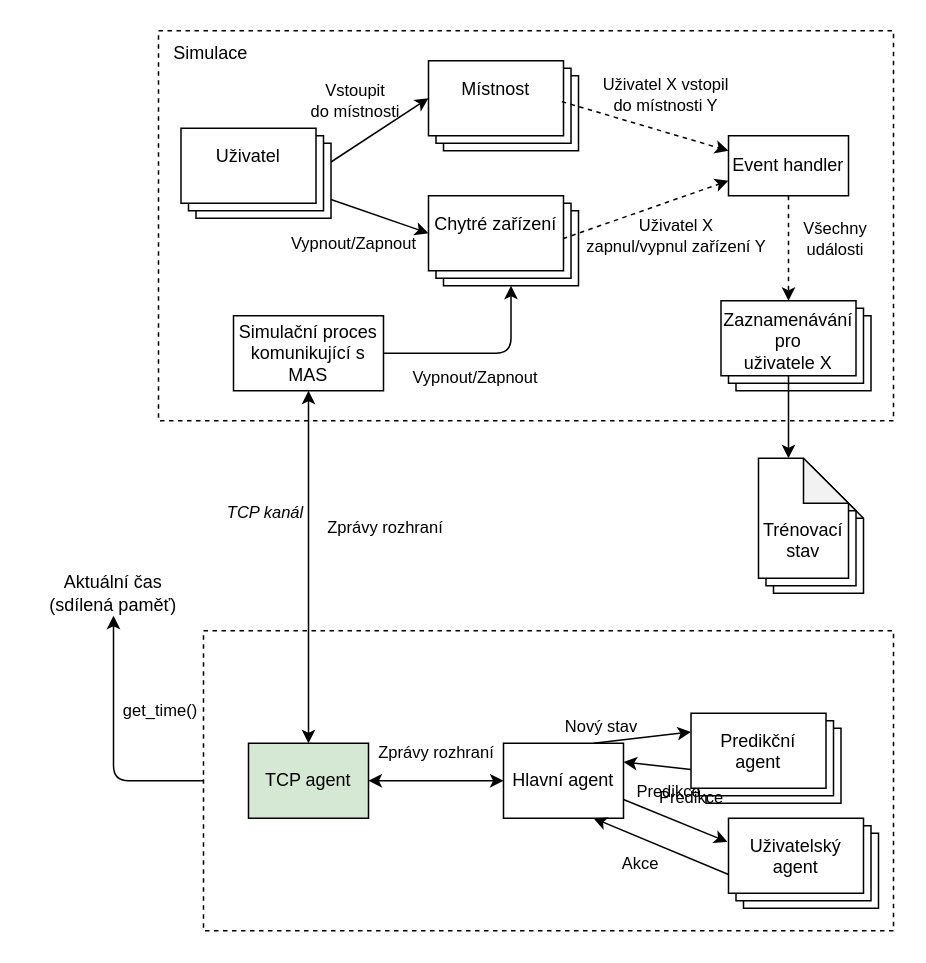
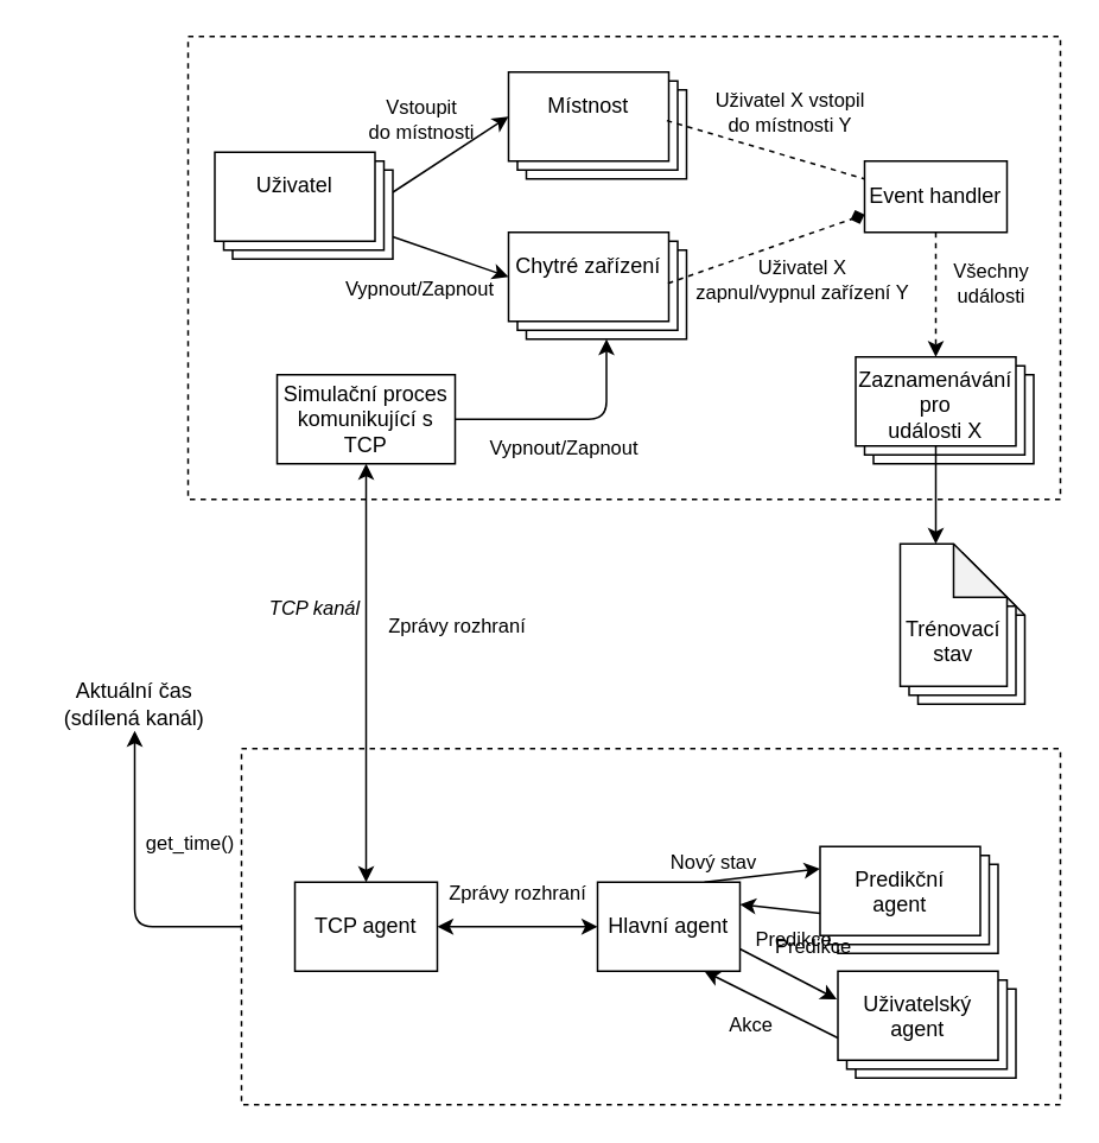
  <mxCell id="0" />
  <mxCell id="1" parent="0" />
  <mxCell id="2" value="" style="group" parent="1" vertex="1" connectable="0"><mxGeometry x="135" y="420" width="460" height="200" as="geometry" /></mxCell>
  <mxCell id="3" value="" style="rounded=0;whiteSpace=wrap;html=1;dashed=1;labelBackgroundColor=none;fillColor=none;" parent="2" vertex="1"><mxGeometry width="460.0" height="200" as="geometry" /></mxCell>
  <mxCell id="4" value="Predikční&lt;div&gt;agent&lt;/div&gt;" style="verticalLabelPosition=bottom;verticalAlign=top;html=1;shape=mxgraph.basic.layered_rect;dx=10;outlineConnect=0;whiteSpace=wrap;spacing=0;spacingTop=-53;spacingBottom=0;spacingRight=10;" vertex="1" parent="2"><mxGeometry x="325" y="55" width="100" height="60" as="geometry" /></mxCell>
  <mxCell id="5" value="Hlavní agent" style="rounded=0;whiteSpace=wrap;html=1;" parent="2" vertex="1"><mxGeometry x="200" y="75" width="80" height="50" as="geometry" /></mxCell>
  <mxCell id="6" style="edgeStyle=none;html=1;exitX=0;exitY=0;exitDx=0;exitDy=37.5;entryX=1;entryY=0.25;entryDx=0;entryDy=0;startArrow=none;startFill=0;endArrow=classic;endFill=1;exitPerimeter=0;" parent="2" source="4" target="5" edge="1"><mxGeometry relative="1" as="geometry"><mxPoint x="360" y="47.5" as="sourcePoint" /></mxGeometry></mxCell>
  <mxCell id="7" value="Predikce" style="edgeLabel;html=1;align=center;verticalAlign=middle;resizable=0;points=[];labelBackgroundColor=none;" parent="6" vertex="1" connectable="0"><mxGeometry x="-0.145" y="2" relative="1" as="geometry"><mxPoint x="4" y="14" as="offset" /></mxGeometry></mxCell>
  <mxCell id="8" style="edgeStyle=none;html=1;exitX=0.75;exitY=0;exitDx=0;exitDy=0;entryX=0;entryY=0;entryDx=0;entryDy=12.5;startArrow=none;startFill=0;endArrow=classic;endFill=1;entryPerimeter=0;" parent="2" source="5" target="4" edge="1"><mxGeometry relative="1" as="geometry"><mxPoint x="360" y="22.5" as="targetPoint" /></mxGeometry></mxCell>
  <mxCell id="9" value="Nový stav" style="edgeLabel;html=1;align=center;verticalAlign=middle;resizable=0;points=[];labelBackgroundColor=none;" parent="8" vertex="1" connectable="0"><mxGeometry x="0.261" y="1" relative="1" as="geometry"><mxPoint x="-36" y="-6" as="offset" /></mxGeometry></mxCell>
- <mxCell id="10" value="Uživatelský&lt;div&gt;agent&lt;/div&gt;" style="verticalLabelPosition=bottom;verticalAlign=top;html=1;shape=mxgraph.basic.layered_rect;dx=10;outlineConnect=0;whiteSpace=wrap;spacing=0;spacingTop=-53;spacingBottom=0;spacingRight=10;" vertex="1" parent="2"><mxGeometry x="350" y="125.0" width="100" height="60" as="geometry" /></mxCell>
+ <mxCell id="10" value="Uživatelský&lt;div&gt;agent&lt;/div&gt;" style="verticalLabelPosition=bottom;verticalAlign=top;html=1;shape=mxgraph.basic.layered_rect;dx=10;outlineConnect=0;whiteSpace=wrap;spacing=0;spacingTop=-53;spacingBottom=0;spacingRight=10;" vertex="1" parent="2"><mxGeometry x="335" y="125.0" width="100" height="60" as="geometry" /></mxCell>
  <mxCell id="11" style="edgeStyle=none;html=1;exitX=1;exitY=0.75;exitDx=0;exitDy=0;entryX=-0.006;entryY=0.263;entryDx=0;entryDy=0;startArrow=none;startFill=0;endArrow=classic;endFill=1;entryPerimeter=0;" parent="2" source="5" target="10" edge="1"><mxGeometry relative="1" as="geometry"><mxPoint x="290" y="200" as="sourcePoint" /><mxPoint x="360" y="142.5" as="targetPoint" /></mxGeometry></mxCell>
  <mxCell id="12" value="Predikce" style="edgeLabel;html=1;align=center;verticalAlign=middle;resizable=0;points=[];labelBackgroundColor=none;" parent="11" vertex="1" connectable="0"><mxGeometry x="-0.355" y="1" relative="1" as="geometry"><mxPoint x="22" y="-10" as="offset" /></mxGeometry></mxCell>
  <mxCell id="13" style="edgeStyle=none;html=1;exitX=0;exitY=0;exitDx=0;exitDy=37.5;entryX=0.75;entryY=1;entryDx=0;entryDy=0;startArrow=none;startFill=0;endArrow=classic;endFill=1;exitPerimeter=0;" parent="2" source="10" target="5" edge="1"><mxGeometry relative="1" as="geometry"><mxPoint x="321.04" y="199.7" as="targetPoint" /><mxPoint x="360" y="167.5" as="sourcePoint" /></mxGeometry></mxCell>
  <mxCell id="14" value="Akce" style="edgeLabel;html=1;align=center;verticalAlign=middle;resizable=0;points=[];labelBackgroundColor=none;" parent="13" vertex="1" connectable="0"><mxGeometry x="0.228" y="-2" relative="1" as="geometry"><mxPoint x="-5" y="17" as="offset" /></mxGeometry></mxCell>
  <mxCell id="15" style="edgeStyle=none;html=1;exitX=0.5;exitY=1;exitDx=0;exitDy=0;endArrow=classic;endFill=1;startArrow=classic;startFill=1;entryX=0.5;entryY=0;entryDx=0;entryDy=0;" parent="1" source="46" target="20" edge="1"><mxGeometry relative="1" as="geometry"><mxPoint x="145" y="550" as="targetPoint" /><mxPoint x="765" y="150" as="sourcePoint" /></mxGeometry></mxCell>
  <mxCell id="16" value="&lt;i&gt;TCP kanál&lt;/i&gt;" style="edgeLabel;html=1;align=center;verticalAlign=middle;resizable=0;points=[];labelBackgroundColor=none;" parent="15" vertex="1" connectable="0"><mxGeometry x="-0.232" y="-2" relative="1" as="geometry"><mxPoint x="-28" y="-10" as="offset" /></mxGeometry></mxCell>
  <mxCell id="17" value="Zprávy rozhraní" style="edgeLabel;html=1;align=center;verticalAlign=middle;resizable=0;points=[];labelBackgroundColor=none;" parent="15" vertex="1" connectable="0"><mxGeometry x="-0.101" relative="1" as="geometry"><mxPoint x="50" y="-16" as="offset" /></mxGeometry></mxCell>
  <mxCell id="18" style="edgeStyle=none;html=1;exitX=1;exitY=0.5;exitDx=0;exitDy=0;entryX=0;entryY=0.5;entryDx=0;entryDy=0;startArrow=classic;startFill=1;endArrow=classic;endFill=1;" parent="1" source="20" target="5" edge="1"><mxGeometry relative="1" as="geometry" /></mxCell>
  <mxCell id="19" value="Zprávy rozhraní" style="edgeLabel;html=1;align=center;verticalAlign=middle;resizable=0;points=[];labelBackgroundColor=none;" parent="18" vertex="1" connectable="0"><mxGeometry x="0.204" relative="1" as="geometry"><mxPoint x="-10" y="-20" as="offset" /></mxGeometry></mxCell>
- <mxCell id="20" value="TCP agent" style="rounded=0;whiteSpace=wrap;html=1;fillColor=#d5e8d4;" parent="1" vertex="1"><mxGeometry x="165" y="495" width="80" height="50" as="geometry" /></mxCell>
+ <mxCell id="20" value="TCP agent" style="rounded=0;whiteSpace=wrap;html=1;" parent="1" vertex="1"><mxGeometry x="165" y="495" width="80" height="50" as="geometry" /></mxCell>
  <mxCell id="21" style="edgeStyle=none;html=1;entryX=0;entryY=0.5;entryDx=0;entryDy=0;startArrow=classic;startFill=1;endArrow=none;endFill=0;" parent="1" source="23" target="3" edge="1"><mxGeometry relative="1" as="geometry"><Array as="points"><mxPoint x="75" y="520" /></Array></mxGeometry></mxCell>
  <mxCell id="22" value="get_time()" style="edgeLabel;html=1;align=center;verticalAlign=middle;resizable=0;points=[];labelBackgroundColor=none;" parent="21" vertex="1" connectable="0"><mxGeometry x="-0.109" y="1" relative="1" as="geometry"><mxPoint x="29" y="-14" as="offset" /></mxGeometry></mxCell>
- <mxCell id="23" value="Aktuální čas&lt;br&gt;(sdílená paměť)" style="text;html=1;strokeColor=none;fillColor=none;align=center;verticalAlign=middle;whiteSpace=wrap;rounded=0;dashed=1;labelBackgroundColor=none;" parent="1" vertex="1"><mxGeometry x="20" y="380" width="110" height="30" as="geometry" /></mxCell>
+ <mxCell id="23" value="Aktuální čas&lt;br&gt;(sdílená kanál)" style="text;html=1;strokeColor=none;fillColor=none;align=center;verticalAlign=middle;whiteSpace=wrap;rounded=0;dashed=1;labelBackgroundColor=none;" parent="1" vertex="1"><mxGeometry x="20" y="380" width="110" height="30" as="geometry" /></mxCell>
  <mxCell id="24" value="" style="rounded=0;whiteSpace=wrap;html=1;dashed=1;labelBackgroundColor=none;fillColor=none;" parent="1" vertex="1"><mxGeometry x="105" y="20" width="490" height="260" as="geometry" /></mxCell>
- <mxCell id="25" value="Simulace" style="text;html=1;strokeColor=none;fillColor=none;align=center;verticalAlign=middle;whiteSpace=wrap;rounded=0;dashed=1;labelBackgroundColor=none;movable=1;resizable=1;rotatable=1;deletable=1;editable=1;connectable=1;" parent="1" vertex="1"><mxGeometry x="105" y="20" width="70" height="30" as="geometry" /></mxCell>
  <mxCell id="26" style="edgeStyle=none;html=1;exitX=0.5;exitY=1;exitDx=0;exitDy=0;entryX=0;entryY=0;entryDx=45;entryDy=0;dashed=1;endArrow=classic;endFill=1;entryPerimeter=0;" parent="1" source="28" target="44" edge="1"><mxGeometry relative="1" as="geometry"><mxPoint x="525" y="200" as="targetPoint" /></mxGeometry></mxCell>
  <mxCell id="27" value="Všechny&lt;div&gt;události&lt;/div&gt;" style="edgeLabel;html=1;align=center;verticalAlign=middle;resizable=0;points=[];labelBackgroundColor=none;" parent="26" vertex="1" connectable="0"><mxGeometry x="-0.201" y="2" relative="1" as="geometry"><mxPoint x="28" as="offset" /></mxGeometry></mxCell>
  <mxCell id="28" value="Event handler" style="rounded=0;whiteSpace=wrap;html=1;" parent="1" vertex="1"><mxGeometry x="485" y="90" width="80" height="40" as="geometry" /></mxCell>
  <mxCell id="29" style="edgeStyle=none;html=1;exitX=0;exitY=0;exitDx=100;exitDy=22.5;entryX=0;entryY=0;entryDx=0;entryDy=25;endArrow=classic;endFill=1;exitPerimeter=0;entryPerimeter=0;" parent="1" source="33" target="34" edge="1"><mxGeometry relative="1" as="geometry"><mxPoint x="285" y="75" as="targetPoint" /></mxGeometry></mxCell>
  <mxCell id="30" value="Vstoupit&lt;br&gt;do místnosti" style="edgeLabel;html=1;align=center;verticalAlign=middle;resizable=0;points=[];labelBackgroundColor=none;" parent="29" vertex="1" connectable="0"><mxGeometry x="-0.217" relative="1" as="geometry"><mxPoint x="-10" y="-25" as="offset" /></mxGeometry></mxCell>
  <mxCell id="31" style="edgeStyle=none;html=1;exitX=0;exitY=0;exitDx=100;exitDy=47.5;entryX=0;entryY=0;entryDx=0;entryDy=25;endArrow=classic;endFill=1;exitPerimeter=0;entryPerimeter=0;" parent="1" source="33" target="37" edge="1"><mxGeometry relative="1" as="geometry"><mxPoint x="285" y="155" as="targetPoint" /></mxGeometry></mxCell>
  <mxCell id="32" value="Vypnout/Zapnout" style="edgeLabel;html=1;align=center;verticalAlign=middle;resizable=0;points=[];labelBackgroundColor=none;" parent="31" vertex="1" connectable="0"><mxGeometry x="-0.351" y="-1" relative="1" as="geometry"><mxPoint x="-6" y="21" as="offset" /></mxGeometry></mxCell>
  <mxCell id="33" value="Uživatel" style="verticalLabelPosition=bottom;verticalAlign=top;html=1;shape=mxgraph.basic.layered_rect;dx=10;outlineConnect=0;whiteSpace=wrap;spacing=0;spacingTop=-53;spacingBottom=0;spacingRight=10;" parent="1" vertex="1"><mxGeometry x="120" y="85" width="100" height="60" as="geometry" /></mxCell>
  <mxCell id="34" value="Místnost" style="verticalLabelPosition=bottom;verticalAlign=top;html=1;shape=mxgraph.basic.layered_rect;dx=10;outlineConnect=0;whiteSpace=wrap;spacing=0;spacingTop=-53;spacingBottom=0;spacingRight=10;" parent="1" vertex="1"><mxGeometry x="285" y="40" width="100" height="60" as="geometry" /></mxCell>
- <mxCell id="35" style="edgeStyle=none;html=1;exitX=0.889;exitY=0.454;exitDx=0;exitDy=0;entryX=0;entryY=0.25;entryDx=0;entryDy=0;dashed=1;exitPerimeter=0;" parent="1" source="34" target="28" edge="1"><mxGeometry relative="1" as="geometry"><mxPoint x="365" y="62.5" as="sourcePoint" /></mxGeometry></mxCell>
+ <mxCell id="35" style="edgeStyle=none;html=1;exitX=0.889;exitY=0.454;exitDx=0;exitDy=0;entryX=0;entryY=0.25;entryDx=0;entryDy=0;dashed=1;exitPerimeter=0;endArrow=none;" parent="1" source="34" target="28" edge="1"><mxGeometry relative="1" as="geometry"><mxPoint x="365" y="62.5" as="sourcePoint" /></mxGeometry></mxCell>
  <mxCell id="36" value="Uživatel X vstopil&lt;div&gt;do místnosti Y&lt;/div&gt;" style="edgeLabel;html=1;align=center;verticalAlign=middle;resizable=0;points=[];labelBackgroundColor=none;" parent="35" vertex="1" connectable="0"><mxGeometry x="-0.358" relative="1" as="geometry"><mxPoint x="33" y="-15" as="offset" /></mxGeometry></mxCell>
  <mxCell id="37" value="Chytré zařízení" style="verticalLabelPosition=bottom;verticalAlign=top;html=1;shape=mxgraph.basic.layered_rect;dx=10;outlineConnect=0;whiteSpace=wrap;spacing=0;spacingTop=-53;spacingBottom=0;spacingRight=10;" parent="1" vertex="1"><mxGeometry x="285" y="130" width="100" height="60" as="geometry" /></mxCell>
- <mxCell id="38" style="edgeStyle=none;html=1;exitX=0.896;exitY=0.477;exitDx=0;exitDy=0;entryX=0;entryY=0.75;entryDx=0;entryDy=0;dashed=1;exitPerimeter=0;" parent="1" source="37" target="28" edge="1"><mxGeometry relative="1" as="geometry"><mxPoint x="365" y="167.5" as="sourcePoint" /></mxGeometry></mxCell>
+ <mxCell id="38" style="edgeStyle=none;html=1;exitX=0.896;exitY=0.477;exitDx=0;exitDy=0;entryX=0;entryY=0.75;entryDx=0;entryDy=0;dashed=1;exitPerimeter=0;endArrow=diamond;" parent="1" source="37" target="28" edge="1"><mxGeometry relative="1" as="geometry"><mxPoint x="365" y="167.5" as="sourcePoint" /></mxGeometry></mxCell>
  <mxCell id="39" value="Uživatel X&lt;div&gt;zapnul/vypnul&amp;nbsp;&lt;span style=&quot;&quot;&gt;zařízení Y&lt;/span&gt;&lt;/div&gt;" style="edgeLabel;html=1;align=center;verticalAlign=middle;resizable=0;points=[];labelBackgroundColor=none;" parent="38" vertex="1" connectable="0"><mxGeometry x="-0.294" y="-2" relative="1" as="geometry"><mxPoint x="36" y="10" as="offset" /></mxGeometry></mxCell>
  <mxCell id="40" value="" style="group" parent="1" vertex="1" connectable="0"><mxGeometry x="505" y="305" width="70" height="90" as="geometry" /></mxCell>
  <mxCell id="41" value="" style="shape=note;whiteSpace=wrap;html=1;backgroundOutline=1;darkOpacity=0.05;labelBackgroundColor=none;" parent="40" vertex="1"><mxGeometry x="10" y="10" width="60" height="80" as="geometry" /></mxCell>
  <mxCell id="42" value="" style="shape=note;whiteSpace=wrap;html=1;backgroundOutline=1;darkOpacity=0.05;labelBackgroundColor=none;" parent="40" vertex="1"><mxGeometry x="5" y="5" width="60" height="80" as="geometry" /></mxCell>
  <mxCell id="43" value="&lt;br&gt;&lt;br&gt;Trénovací stav" style="shape=note;whiteSpace=wrap;html=1;backgroundOutline=1;darkOpacity=0.05;labelBackgroundColor=none;" parent="40" vertex="1"><mxGeometry width="60" height="80" as="geometry" /></mxCell>
- <mxCell id="44" value="&lt;span style=&quot;color: rgb(0, 0, 0);&quot;&gt;Zaznamenávání pro&lt;/span&gt;&lt;div&gt;uživatele X&lt;/div&gt;" style="verticalLabelPosition=bottom;verticalAlign=top;html=1;shape=mxgraph.basic.layered_rect;dx=10;outlineConnect=0;whiteSpace=wrap;spacing=0;spacingTop=-59;spacingBottom=0;spacingRight=10;" parent="1" vertex="1"><mxGeometry x="480" y="200" width="100" height="60" as="geometry" /></mxCell>
+ <mxCell id="44" value="&lt;span style=&quot;color: rgb(0, 0, 0);&quot;&gt;Zaznamenávání pro&lt;/span&gt;&lt;div&gt;události X&lt;/div&gt;" style="verticalLabelPosition=bottom;verticalAlign=top;html=1;shape=mxgraph.basic.layered_rect;dx=10;outlineConnect=0;whiteSpace=wrap;spacing=0;spacingTop=-59;spacingBottom=0;spacingRight=10;" parent="1" vertex="1"><mxGeometry x="480" y="200" width="100" height="60" as="geometry" /></mxCell>
  <mxCell id="45" style="edgeStyle=none;html=1;exitX=0.5;exitY=1;exitDx=0;exitDy=0;entryX=0;entryY=0;entryDx=20;entryDy=0;entryPerimeter=0;endArrow=classic;endFill=1;" parent="1" target="43" edge="1"><mxGeometry relative="1" as="geometry"><mxPoint x="525" y="250" as="sourcePoint" /></mxGeometry></mxCell>
- <mxCell id="46" value="Simulační proces komunikující s MAS" style="rounded=0;whiteSpace=wrap;html=1;" parent="1" vertex="1"><mxGeometry x="155" width="100" height="50" as="geometry" y="210" /></mxCell>
+ <mxCell id="46" value="Simulační proces komunikující s TCP" style="rounded=0;whiteSpace=wrap;html=1;" parent="1" vertex="1"><mxGeometry x="155" width="100" height="50" as="geometry" y="210" /></mxCell>
  <mxCell id="47" style="edgeStyle=none;html=1;exitX=1;exitY=0.5;exitDx=0;exitDy=0;entryX=0;entryY=0;entryDx=55;entryDy=60;entryPerimeter=0;" edge="1" parent="1" source="46" target="37"><mxGeometry relative="1" as="geometry"><Array as="points"><mxPoint x="340" y="235" /></Array></mxGeometry></mxCell>
  <mxCell id="48" value="Vypnout/Zapnout" style="edgeLabel;html=1;align=center;verticalAlign=middle;resizable=0;points=[];labelBackgroundColor=none;" vertex="1" connectable="0" parent="47"><mxGeometry x="-0.417" y="-1" relative="1" as="geometry"><mxPoint x="22" y="14" as="offset" /></mxGeometry></mxCell>
